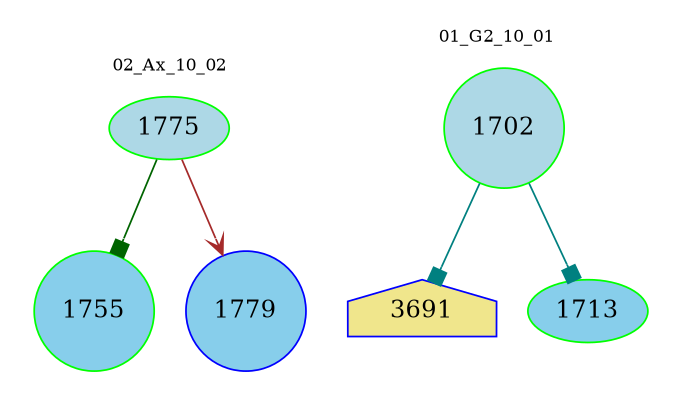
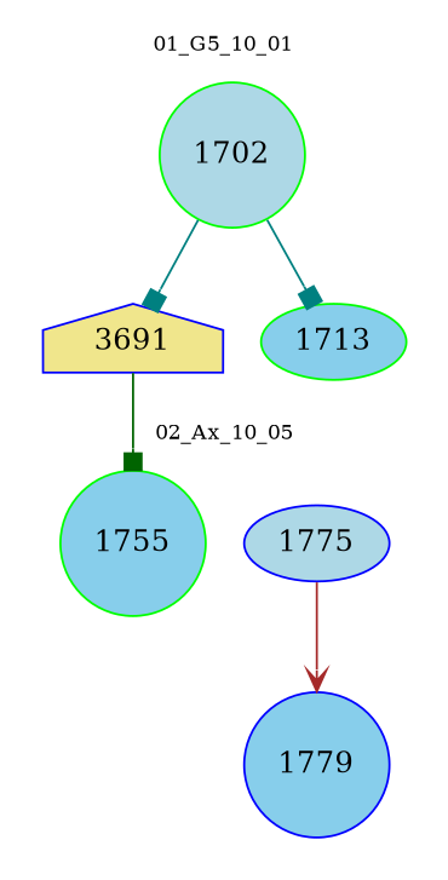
  digraph {
    fontname="DejaVu Serif"
    node [color=green fillcolor=skyblue fontname="DejaVu Serif" shape=circle style=filled]
    edge [arrowhead=box color=teal fontname="DejaVu Serif"]
-   n1 [fillcolor=lightblue label=1775 shape=ellipse]
+   n1 [color=blue fillcolor=lightblue label=1775 shape=ellipse]
    n2 [label=1755]
    n3 [color=blue label=1779]
    n4 [fillcolor=lightblue label=1702]
    n5 [color=blue fillcolor=khaki label=3691 shape=house]
    n6 [label=1713 shape=ellipse]
    subgraph cluster_1 {
      color=white
      fontsize=10
-     label="02_Ax_10_02"
+     label="02_Ax_10_05"
      n1
      n2
      n3
    }
    subgraph cluster_2 {
      color=white
      fontsize=10
-     label="01_G2_10_01"
+     label="01_G5_10_01"
      n4
      n5
      n6
    }
-   n1 -> n2 [color=darkgreen]
+   n5 -> n2 [color=darkgreen]
    n1 -> n3 [arrowhead=vee color=brown]
    n4 -> n5
    n4 -> n6
  }
